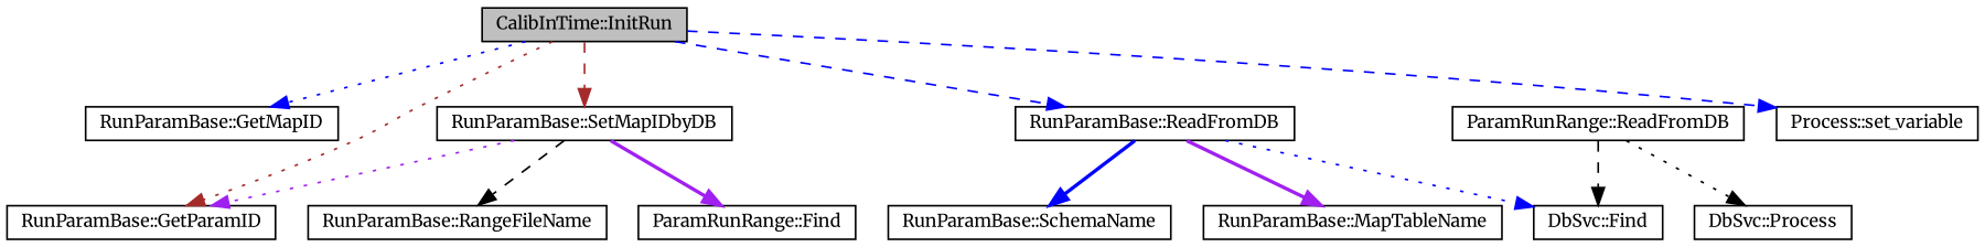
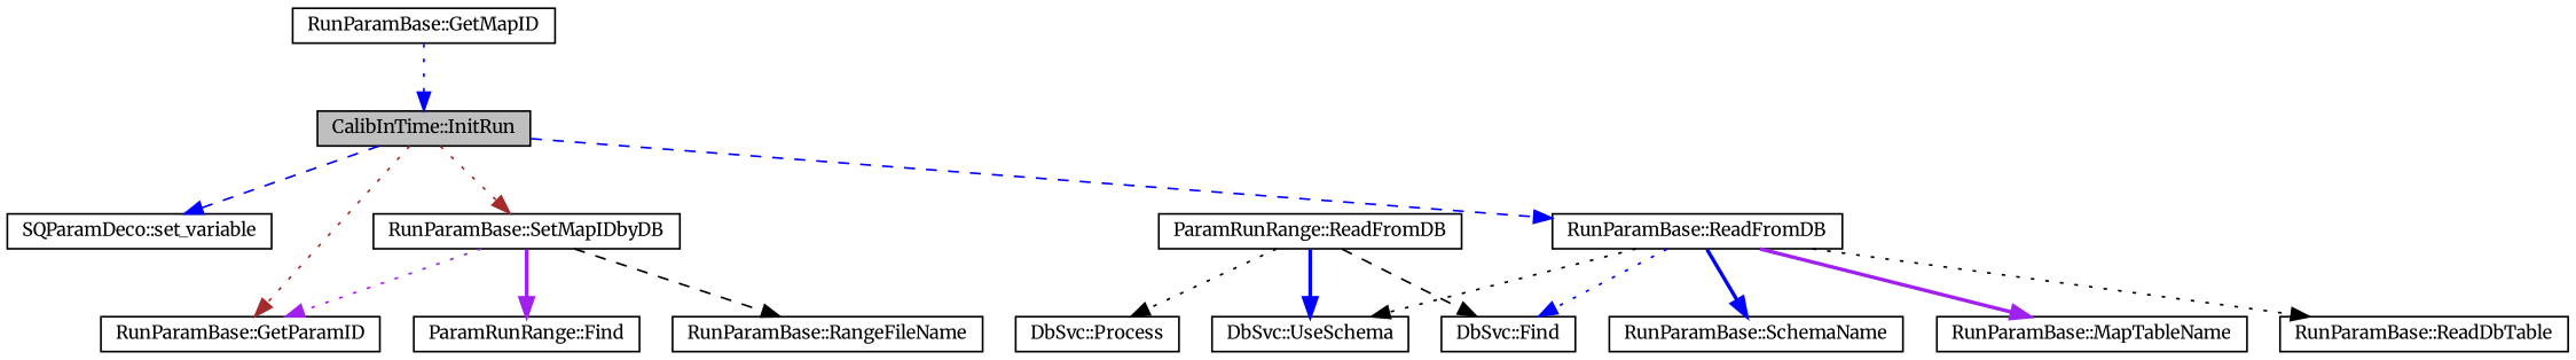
  digraph {
    fontname=Merriweather
    rankdir=TB
    node [color=black fontname=Merriweather fontsize=10 shape=record]
    edge [color=blue fontname=Merriweather fontsize=10 labelfontname=FreeSans labelfontsize=10 style=dotted]
    n1 [fillcolor=grey75 fontcolor=black height=0.2 label="CalibInTime::InitRun" style=filled width=0.4]
    n2 [height=0.2 label="RunParamBase::GetMapID" width=0.4]
    n3 [height=0.2 label="RunParamBase::GetParamID" width=0.4]
    n4 [height=0.2 label="RunParamBase::ReadFromDB" width=0.4]
-   n5 [height=0.2 label="Process::set_variable" width=0.4]
+   n5 [height=0.2 label="SQParamDeco::set_variable" width=0.4]
    n6 [height=0.2 label="RunParamBase::SetMapIDbyDB" width=0.4]
    n7 [height=0.2 label="RunParamBase::SchemaName" width=0.4]
    n8 [height=0.2 label="RunParamBase::MapTableName" width=0.4]
+   n9 [height=0.2 label="DbSvc::UseSchema" width=0.4]
    n10 [height=0.2 label="DbSvc::Find" width=0.4]
+   n11 [height=0.2 label="RunParamBase::ReadDbTable" width=0.4]
    n12 [height=0.2 label="RunParamBase::RangeFileName" width=0.4]
    n13 [height=0.2 label="ParamRunRange::Find" width=0.4]
    n14 [height=0.2 label="ParamRunRange::ReadFromDB" width=0.4]
    n15 [height=0.2 label="DbSvc::Process" width=0.4]
-   n1 -> n2
+   n2 -> n1
    n1 -> n3 [color=brown]
    n1 -> n4 [style=dashed]
    n1 -> n5 [style=dashed]
-   n1 -> n6 [color=brown style=dashed]
+   n1 -> n6 [color=brown]
    n4 -> n7 [style=bold]
    n4 -> n8 [color=purple style=bold]
+   n4 -> n9 [color=black]
    n4 -> n10
+   n4 -> n11 [color=black]
    n6 -> n3 [color=purple]
    n6 -> n12 [color=black style=dashed]
    n6 -> n13 [color=purple style=bold]
+   n14 -> n9 [style=bold]
    n14 -> n10 [color=black style=dashed]
    n14 -> n15 [color=black]
  }
